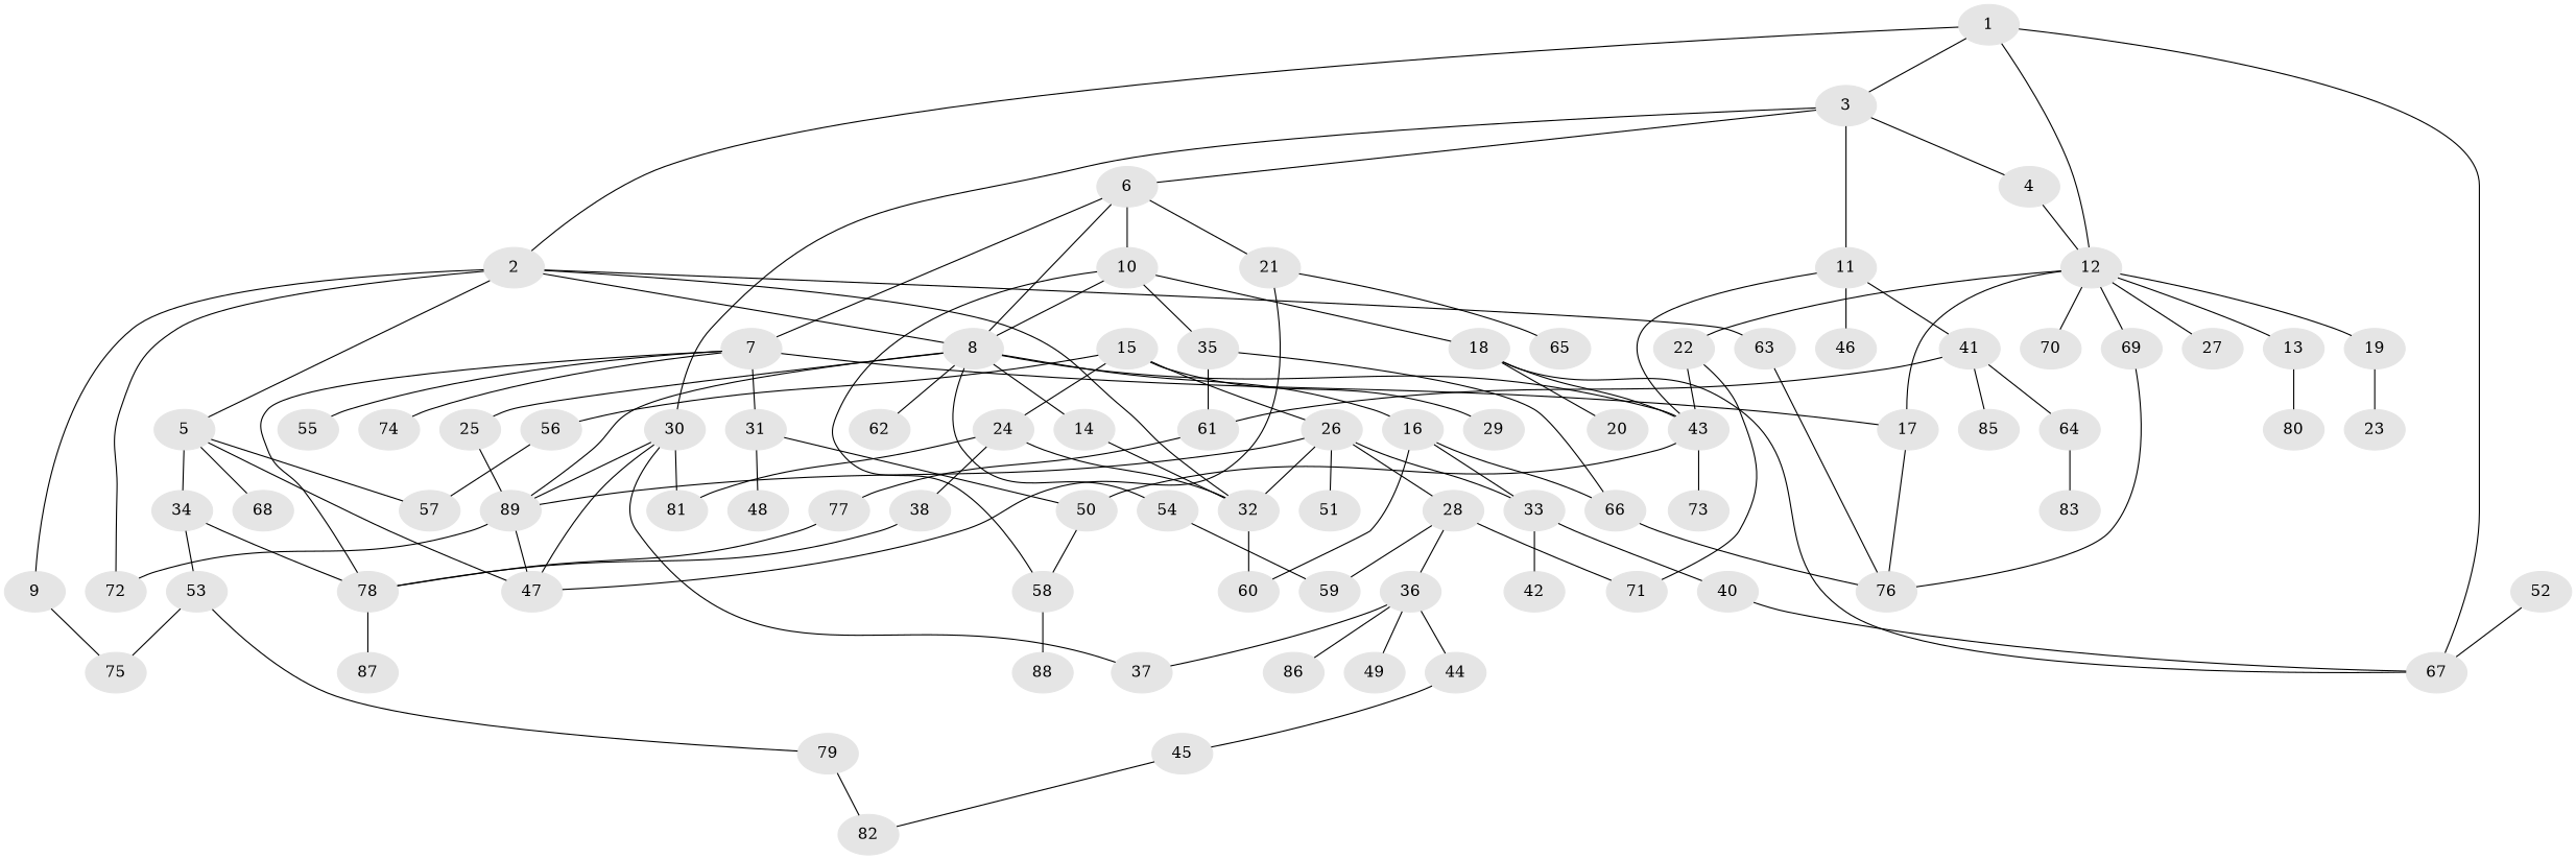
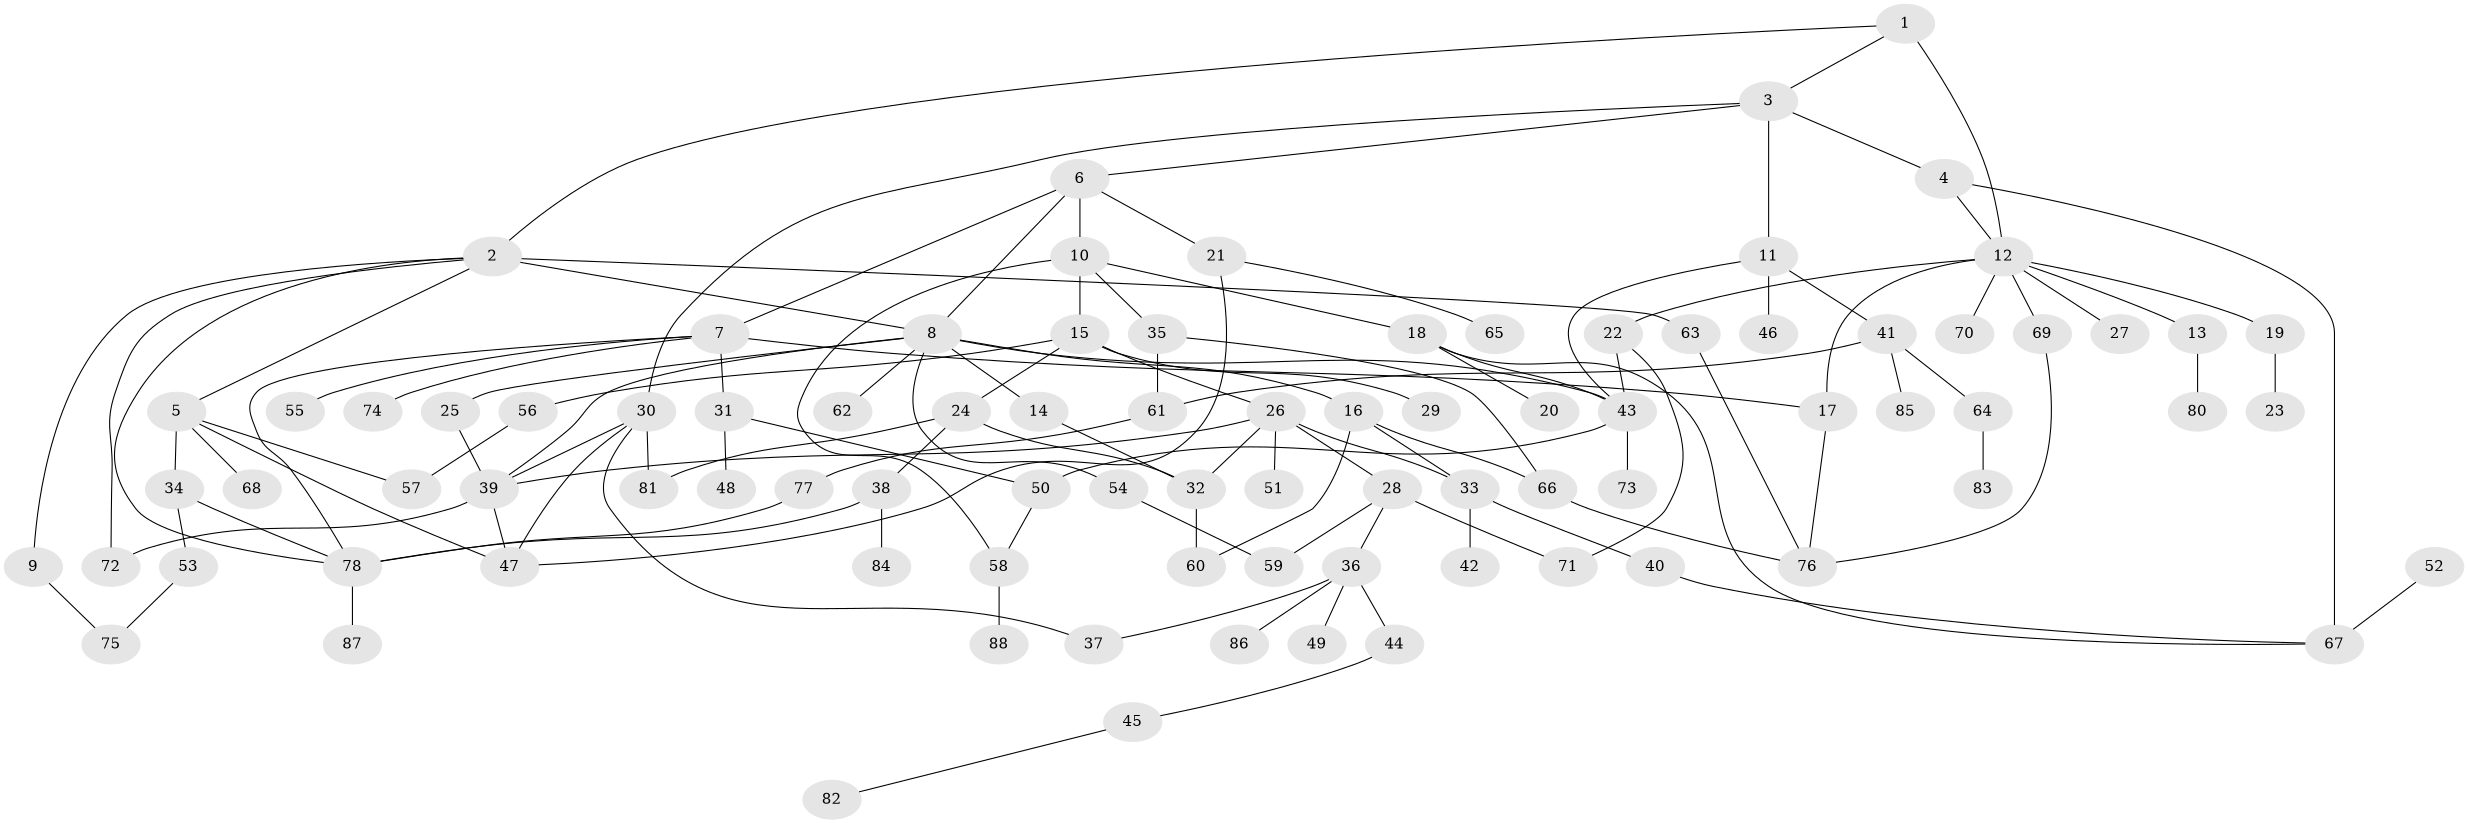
  graph {
    node [color=gray90 style=filled]
    1
    2
    3
    12
    67
    5
    8
    9
    63
    78
    72
    4
    6
    11
    30
    17
    13
    19
    22
    27
    69
    70
    34
    47
    57
    68
    14
    16
    25
-   39 [label=89]
+   39
    43
    54
    62
    75
    76
    87
    7
    10
    21
    41
    46
    81
    37
    53
    31
    55
    74
    15
    18
    35
    58
    65
    48
    50
    32
    33
    60
    66
    73
    59
    24
    26
    29
    56
    20
    61
    88
    64
    85
    80
    23
    71
    38
    51
    28
    40
    42
+   84
    36
    49
    44
    86
-   79
    77
    45
    52
    83
    82
    1 -- 2
    1 -- 3
    1 -- 12
-   1 -- 67
+   4 -- 67
    2 -- 5
    2 -- 8
    2 -- 9
    2 -- 63
-   2 -- 32
+   2 -- 78
    2 -- 72
    3 -- 4
    3 -- 6
    3 -- 11
    3 -- 30
    12 -- 17
    12 -- 13
    12 -- 19
    12 -- 22
    12 -- 27
    12 -- 69
    12 -- 70
    5 -- 34
    5 -- 47
    5 -- 57
    5 -- 68
    8 -- 14
    8 -- 16
    8 -- 25
    8 -- 39
    8 -- 43
    8 -- 54
    8 -- 62
    9 -- 75
    63 -- 76
    78 -- 87
    4 -- 12
    6 -- 8
    6 -- 7
    6 -- 10
    6 -- 21
    11 -- 43
    11 -- 41
    11 -- 46
    30 -- 47
    30 -- 39
    30 -- 81
    30 -- 37
    17 -- 76
    13 -- 80
    19 -- 23
    22 -- 43
    22 -- 71
    69 -- 76
    34 -- 78
    34 -- 53
    14 -- 32
    16 -- 33
    16 -- 60
    16 -- 66
    25 -- 39
    39 -- 72
    39 -- 47
    43 -- 50
    43 -- 73
    54 -- 59
    7 -- 78
    7 -- 17
    7 -- 31
    7 -- 55
    7 -- 74
-   10 -- 8
+   10 -- 15
    10 -- 18
    10 -- 35
    10 -- 58
    21 -- 47
    21 -- 65
    41 -- 61
    41 -- 64
    41 -- 85
    53 -- 75
-   53 -- 79
    31 -- 48
    31 -- 50
    15 -- 24
    15 -- 26
    15 -- 29
    15 -- 56
    18 -- 67
    18 -- 43
    18 -- 20
    35 -- 66
    35 -- 61
    58 -- 88
    50 -- 58
    32 -- 60
    33 -- 40
    33 -- 42
    66 -- 76
    24 -- 81
    24 -- 32
    24 -- 38
    26 -- 39
    26 -- 32
    26 -- 33
    26 -- 51
    26 -- 28
    56 -- 57
    61 -- 77
    64 -- 83
    38 -- 78
+   38 -- 84
    28 -- 59
    28 -- 71
    28 -- 36
    40 -- 67
    36 -- 37
    36 -- 49
    36 -- 44
    36 -- 86
    44 -- 45
-   79 -- 82
    77 -- 78
    45 -- 82
    52 -- 67
  }
